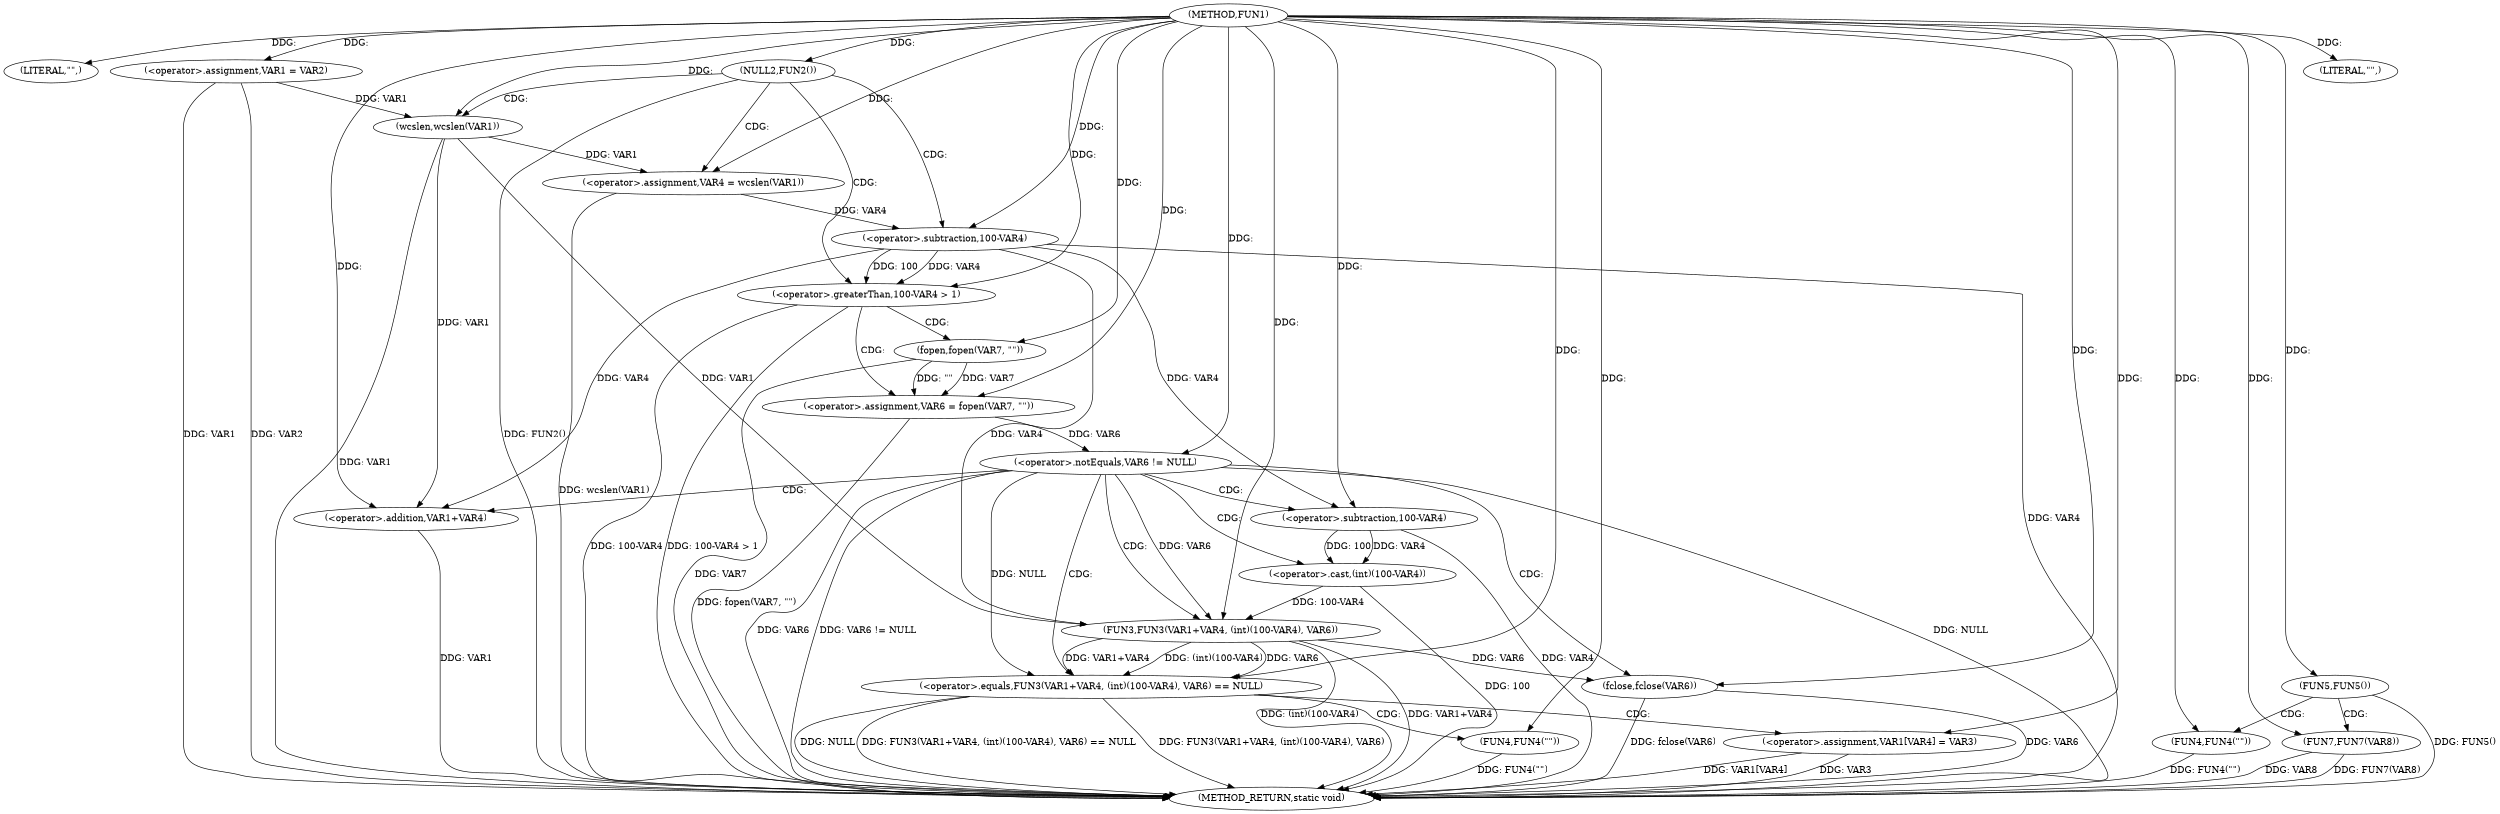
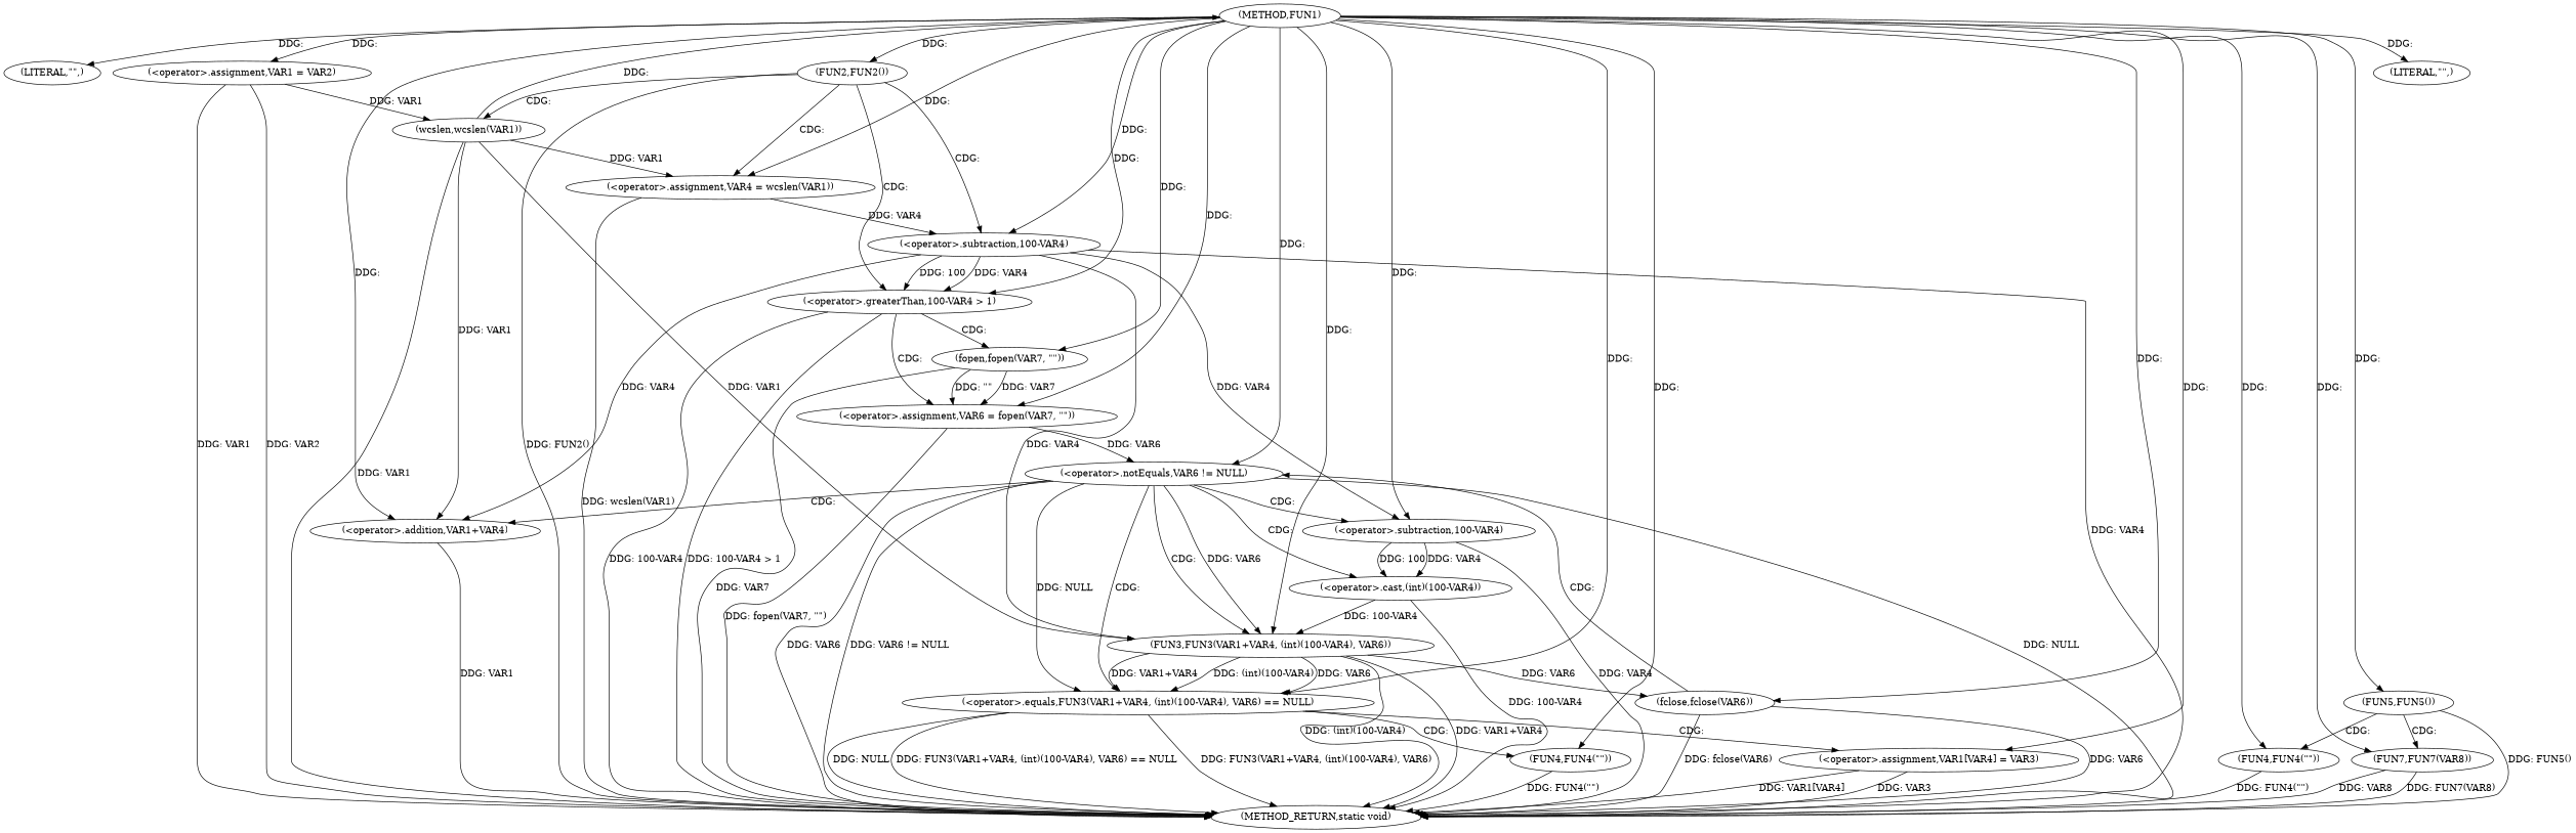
  digraph {
    n1 [label="(METHOD,FUN1)"]
    n2 [label="(LITERAL,\"\",)"]
    n3 [label="(<operator>.assignment,VAR1 = VAR2)"]
-   n4 [label="(NULL2,FUN2())"]
+   n4 [label="(FUN2,FUN2())"]
    n5 [label="(<operator>.assignment,VAR4 = wcslen(VAR1))"]
    n6 [label="(wcslen,wcslen(VAR1))"]
    n7 [label="(<operator>.greaterThan,100-VAR4 > 1)"]
    n8 [label="(<operator>.subtraction,100-VAR4)"]
    n9 [label="(<operator>.assignment,VAR6 = fopen(VAR7, \"\"))"]
    n10 [label="(fopen,fopen(VAR7, \"\"))"]
    n11 [label="(<operator>.notEquals,VAR6 != NULL)"]
    n12 [label="(<operator>.equals,FUN3(VAR1+VAR4, (int)(100-VAR4), VAR6) == NULL)"]
    n13 [label="(FUN3,FUN3(VAR1+VAR4, (int)(100-VAR4), VAR6))"]
    n14 [label="(<operator>.addition,VAR1+VAR4)"]
    n15 [label="(<operator>.subtraction,100-VAR4)"]
    n16 [label="(FUN4,FUN4(\"\"))"]
    n17 [label="(<operator>.assignment,VAR1[VAR4] = VAR3)"]
    n18 [label="(fclose,fclose(VAR6))"]
    n19 [label="(FUN5,FUN5())"]
    n20 [label="(FUN4,FUN4(\"\"))"]
    n21 [label="(LITERAL,\"\",)"]
    n22 [label="(FUN7,FUN7(VAR8))"]
    n23 [label="(METHOD_RETURN,static void)"]
    n24 [label="(<operator>.cast,(int)(100-VAR4))"]
    n1 -> n2 [label="DDG: "]
    n1 -> n3 [label="DDG: "]
    n1 -> n4 [label="DDG: "]
    n1 -> n5 [label="DDG: "]
-   n1 -> n6 [label="DDG: "]
+   n6 -> n1 [label="DDG: "]
    n1 -> n7 [label="DDG: "]
    n1 -> n8 [label="DDG: "]
    n1 -> n9 [label="DDG: "]
    n1 -> n10 [label="DDG: "]
    n1 -> n11 [label="DDG: "]
    n1 -> n12 [label="DDG: "]
    n1 -> n13 [label="DDG: "]
    n1 -> n14 [label="DDG: "]
    n1 -> n15 [label="DDG: "]
    n1 -> n16 [label="DDG: "]
    n1 -> n17 [label="DDG: "]
    n1 -> n18 [label="DDG: "]
    n1 -> n19 [label="DDG: "]
    n1 -> n20 [label="DDG: "]
    n1 -> n21 [label="DDG: "]
    n1 -> n22 [label="DDG: "]
    n3 -> n6 [label="DDG: VAR1"]
    n3 -> n23 [label="DDG: VAR1"]
    n3 -> n23 [label="DDG: VAR2"]
    n4 -> n5 [label="CDG: "]
    n4 -> n6 [label="CDG: "]
    n4 -> n7 [label="CDG: "]
    n4 -> n8 [label="CDG: "]
    n4 -> n23 [label="DDG: FUN2()"]
    n5 -> n8 [label="DDG: VAR4"]
    n5 -> n23 [label="DDG: wcslen(VAR1)"]
    n6 -> n5 [label="DDG: VAR1"]
    n6 -> n13 [label="DDG: VAR1"]
    n6 -> n14 [label="DDG: VAR1"]
    n6 -> n23 [label="DDG: VAR1"]
    n7 -> n9 [label="CDG: "]
    n7 -> n10 [label="CDG: "]
    n7 -> n23 [label="DDG: 100-VAR4 > 1"]
    n7 -> n23 [label="DDG: 100-VAR4"]
    n8 -> n7 [label="DDG: 100"]
    n8 -> n7 [label="DDG: VAR4"]
    n8 -> n13 [label="DDG: VAR4"]
    n8 -> n14 [label="DDG: VAR4"]
    n8 -> n15 [label="DDG: VAR4"]
    n8 -> n23 [label="DDG: VAR4"]
    n9 -> n11 [label="DDG: VAR6"]
    n9 -> n23 [label="DDG: fopen(VAR7, \"\")"]
    n10 -> n9 [label="DDG: VAR7"]
    n10 -> n9 [label="DDG: \"\""]
    n10 -> n23 [label="DDG: VAR7"]
    n11 -> n12 [label="DDG: NULL"]
    n11 -> n12 [label="CDG: "]
    n11 -> n13 [label="DDG: VAR6"]
    n11 -> n13 [label="CDG: "]
    n11 -> n14 [label="CDG: "]
    n11 -> n15 [label="CDG: "]
-   n11 -> n18 [label="CDG: "]
+   n18 -> n11 [label="CDG: "]
    n11 -> n23 [label="DDG: NULL"]
    n11 -> n23 [label="DDG: VAR6 != NULL"]
    n11 -> n23 [label="DDG: VAR6"]
    n11 -> n24 [label="CDG: "]
    n12 -> n16 [label="CDG: "]
    n12 -> n17 [label="CDG: "]
    n12 -> n23 [label="DDG: FUN3(VAR1+VAR4, (int)(100-VAR4), VAR6) == NULL"]
    n12 -> n23 [label="DDG: FUN3(VAR1+VAR4, (int)(100-VAR4), VAR6)"]
    n12 -> n23 [label="DDG: NULL"]
    n13 -> n12 [label="DDG: VAR1+VAR4"]
    n13 -> n12 [label="DDG: (int)(100-VAR4)"]
    n13 -> n12 [label="DDG: VAR6"]
    n13 -> n18 [label="DDG: VAR6"]
    n13 -> n23 [label="DDG: (int)(100-VAR4)"]
    n13 -> n23 [label="DDG: VAR1+VAR4"]
    n14 -> n23 [label="DDG: VAR1"]
    n15 -> n23 [label="DDG: VAR4"]
    n15 -> n24 [label="DDG: 100"]
    n15 -> n24 [label="DDG: VAR4"]
    n16 -> n23 [label="DDG: FUN4(\"\")"]
    n17 -> n23 [label="DDG: VAR1[VAR4]"]
    n17 -> n23 [label="DDG: VAR3"]
    n18 -> n23 [label="DDG: fclose(VAR6)"]
    n18 -> n23 [label="DDG: VAR6"]
    n19 -> n20 [label="CDG: "]
    n19 -> n22 [label="CDG: "]
    n19 -> n23 [label="DDG: FUN5()"]
    n20 -> n23 [label="DDG: FUN4(\"\")"]
    n22 -> n23 [label="DDG: FUN7(VAR8)"]
    n22 -> n23 [label="DDG: VAR8"]
    n24 -> n13 [label="DDG: 100-VAR4"]
-   n24 -> n23 [label="DDG: 100"]
+   n24 -> n23 [label="DDG: 100-VAR4"]
  }
